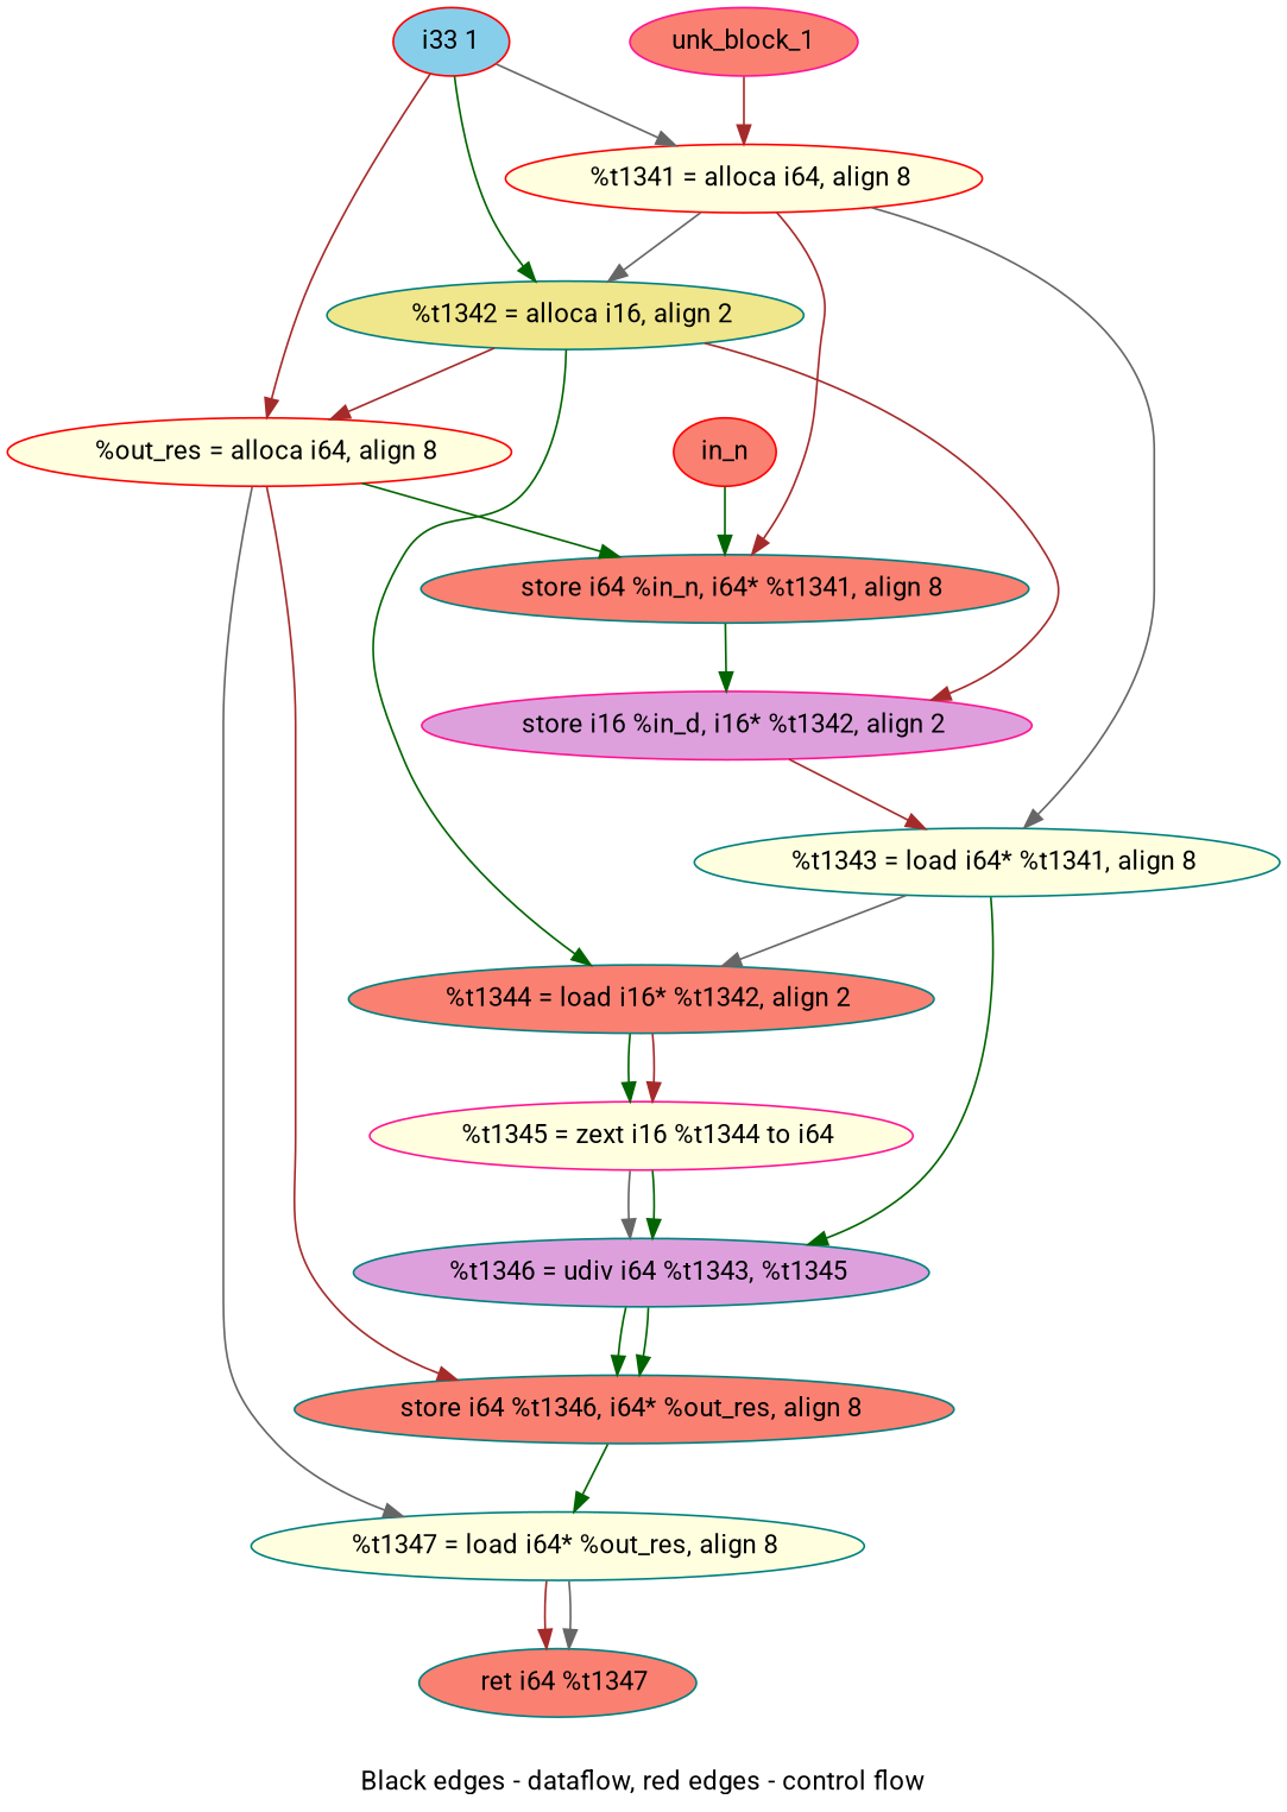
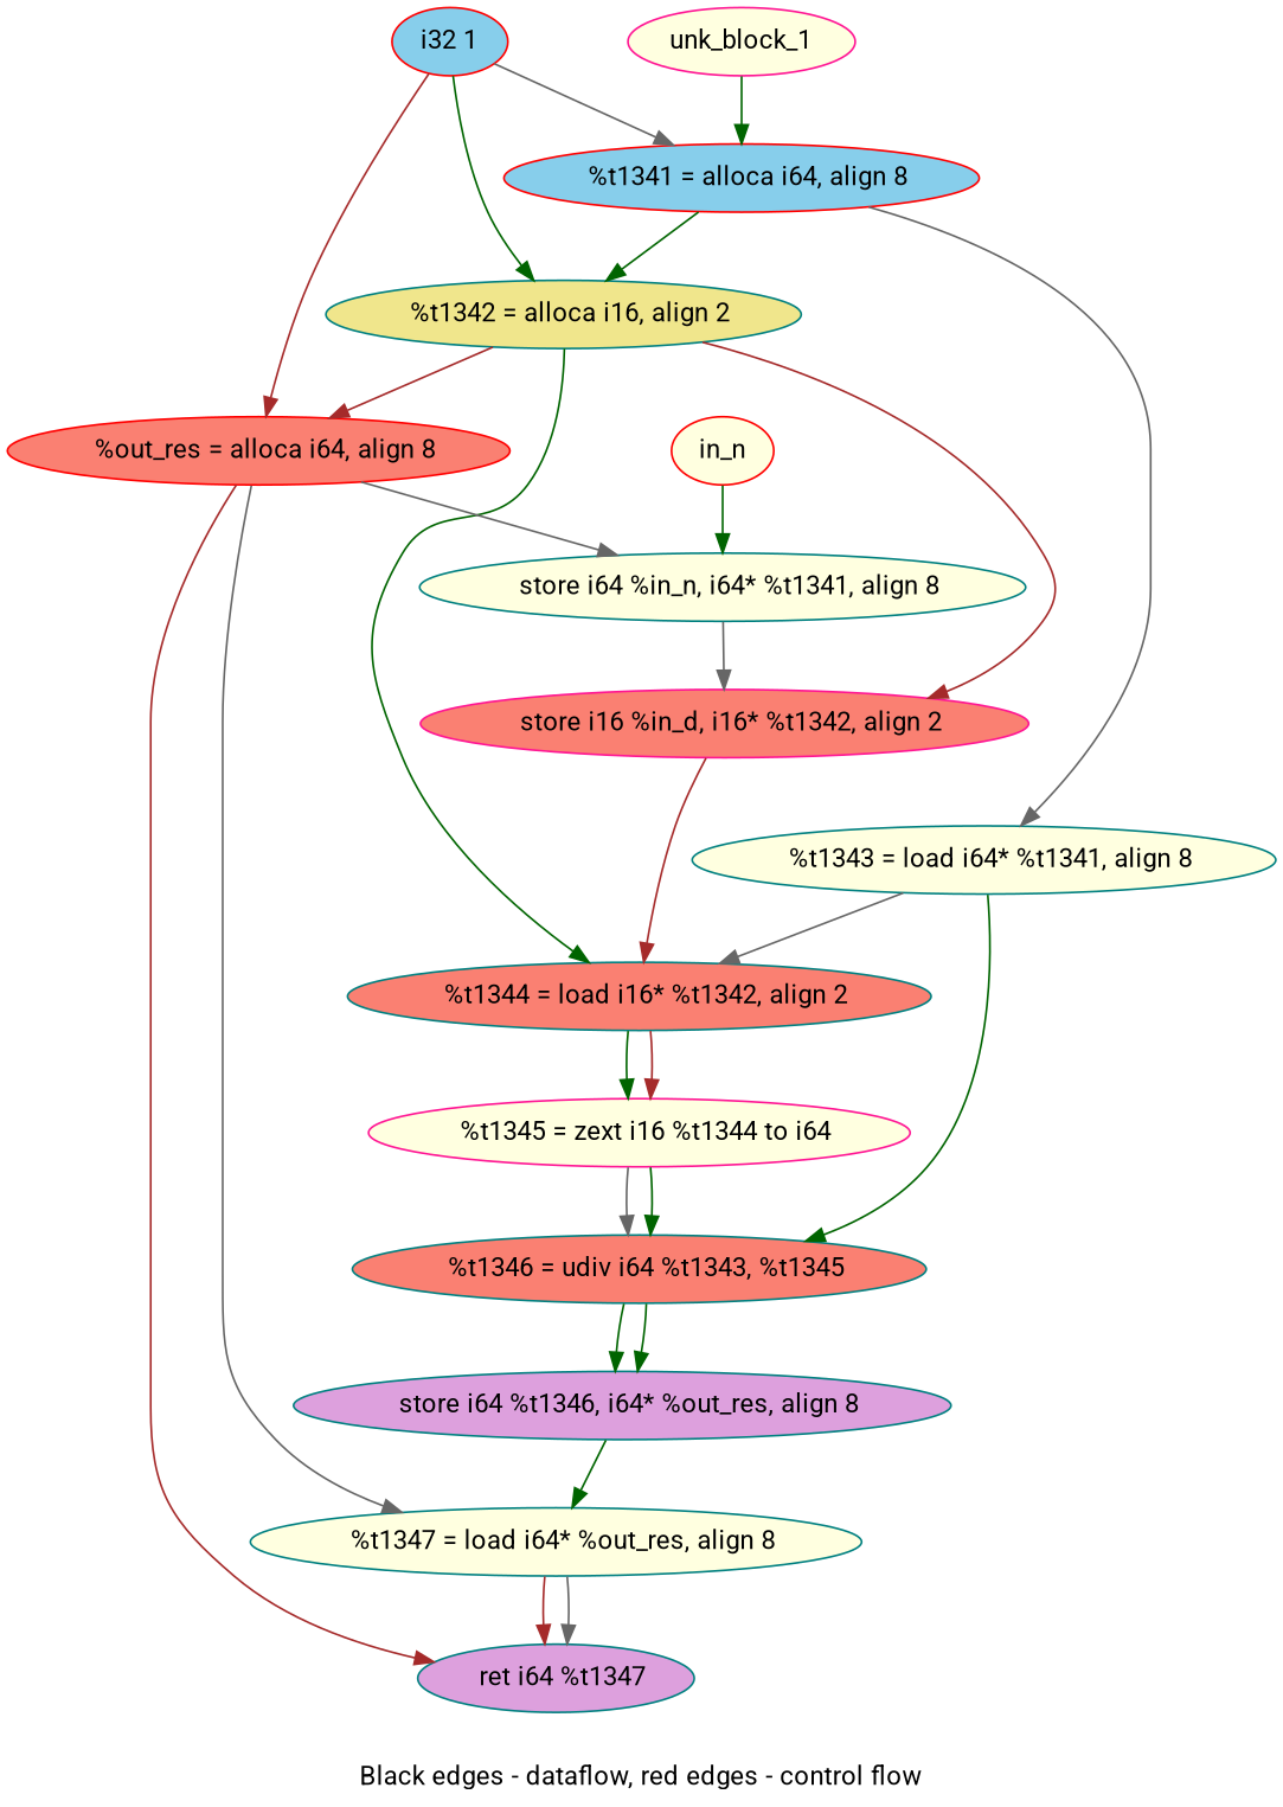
  digraph {
    compound=true
    fontname=Roboto
    label="Black edges - dataflow, red edges - control flow"
    node [color=teal fillcolor=lightyellow fontname=Roboto style=filled]
    edge [color=gray40 fontname=Roboto]
-   n1 [color=red label="  %t1341 = alloca i64, align 8"]
+   n1 [color=red fillcolor=skyblue label="  %t1341 = alloca i64, align 8"]
    n2 [fillcolor=khaki label="  %t1342 = alloca i16, align 2"]
-   n3 [fillcolor=salmon label="  store i64 %in_n, i64* %t1341, align 8"]
+   n3 [label="  store i64 %in_n, i64* %t1341, align 8"]
    n4 [label="  %t1343 = load i64* %t1341, align 8"]
-   n5 [color=red label="  %out_res = alloca i64, align 8"]
-   n6 [color=deeppink fillcolor=plum label="  store i16 %in_d, i16* %t1342, align 2"]
+   n5 [color=red fillcolor=salmon label="  %out_res = alloca i64, align 8"]
+   n6 [color=deeppink fillcolor=salmon label="  store i16 %in_d, i16* %t1342, align 2"]
    n7 [fillcolor=salmon label="  %t1344 = load i16* %t1342, align 2"]
-   n8 [fillcolor=plum label="  %t1346 = udiv i64 %t1343, %t1345"]
-   n9 [fillcolor=salmon label="  store i64 %t1346, i64* %out_res, align 8"]
+   n8 [fillcolor=salmon label="  %t1346 = udiv i64 %t1343, %t1345"]
+   n9 [fillcolor=plum label="  store i64 %t1346, i64* %out_res, align 8"]
    n10 [label="  %t1347 = load i64* %out_res, align 8"]
    n11 [color=deeppink label="  %t1345 = zext i16 %t1344 to i64"]
-   n12 [fillcolor=salmon label="  ret i64 %t1347"]
-   unk_block_1 [color=deeppink fillcolor=salmon]
-   "i32 1" [color=red fillcolor=skyblue label="i33 1"]
-   in_n [color=red fillcolor=salmon]
-   n1 -> n2 [weight=2]
-   n1 -> n3 [color=brown]
+   n12 [fillcolor=plum label="  ret i64 %t1347"]
+   unk_block_1 [color=deeppink]
+   "i32 1" [color=red fillcolor=skyblue]
+   in_n [color=red]
+   n1 -> n2 [color=darkgreen weight=2]
    n1 -> n4
    n2 -> n5 [color=brown weight=2]
    n2 -> n6 [color=brown]
    n2 -> n7 [color=darkgreen]
-   n3 -> n6 [color=darkgreen weight=2]
+   n3 -> n6 [weight=2]
    n4 -> n7 [weight=2]
    n4 -> n8 [color=darkgreen]
-   n5 -> n3 [color=darkgreen weight=2]
-   n5 -> n9 [color=brown]
+   n5 -> n3 [weight=2]
+   n5 -> n12 [color=brown]
    n5 -> n10
-   n6 -> n4 [color=brown weight=2]
+   n6 -> n7 [color=brown weight=2]
    n7 -> n11 [color=darkgreen weight=2]
    n7 -> n11 [color=brown]
    n8 -> n9 [color=darkgreen weight=2]
    n8 -> n9 [color=darkgreen]
    n9 -> n10 [color=darkgreen weight=2]
    n10 -> n12 [color=brown weight=2]
    n10 -> n12
    n11 -> n8 [weight=2]
    n11 -> n8 [color=darkgreen]
-   unk_block_1 -> n1 [color=brown]
+   unk_block_1 -> n1 [color=darkgreen]
    "i32 1" -> n1
    "i32 1" -> n2 [color=darkgreen]
    "i32 1" -> n5 [color=brown]
    in_n -> n3 [color=darkgreen]
  }
